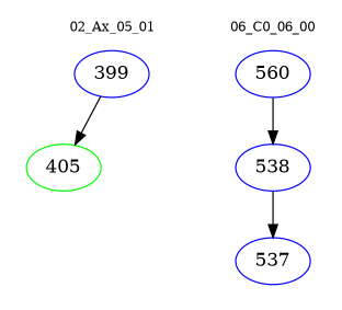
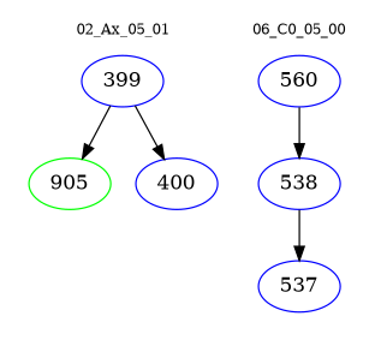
  digraph {
    node [color=blue]
    edge [color=black]
    n1 [label=399]
-   n2 [color=green label=405]
+   n2 [color=green label=905]
+   n3 [label=400]
    n4 [label=538]
    n5 [label=537]
    n6 [label=560]
    subgraph cluster_1 {
      color=white
      fontsize=10
      label="02_Ax_05_01"
      n1
      n2
+     n3
    }
    subgraph cluster_2 {
      color=white
      fontsize=10
-     label="06_C0_06_00"
+     label="06_C0_05_00"
      n4
      n5
      n6
    }
    n1 -> n2
+   n1 -> n3
    n4 -> n5
    n6 -> n4
  }
